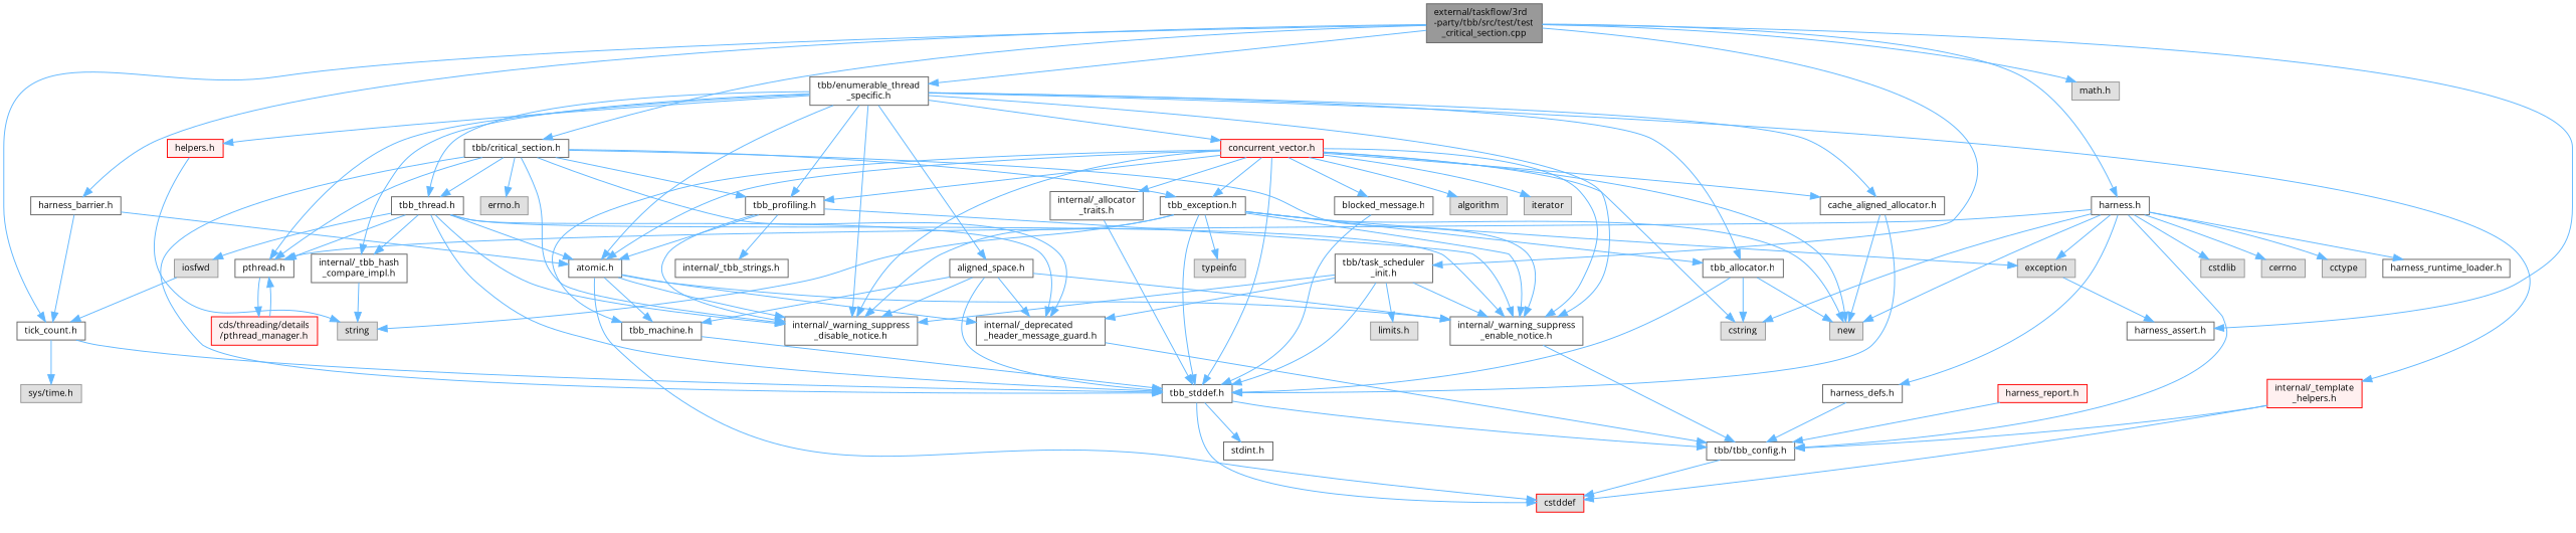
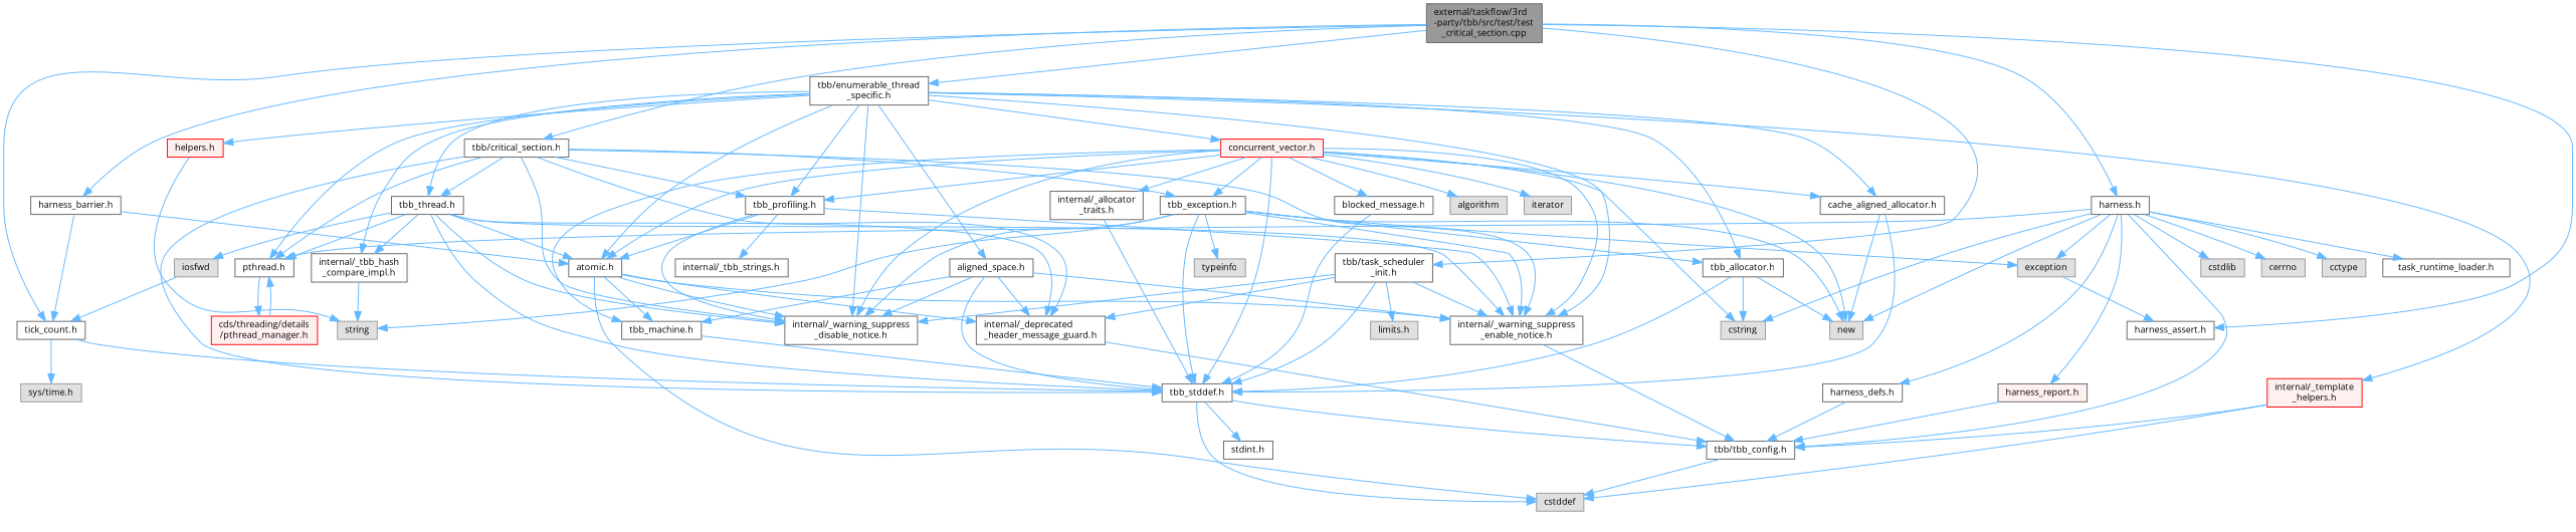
  digraph {
    fontname="Open Sans"
    node [color=grey40 fillcolor=white fontname="Open Sans" fontsize=10 shape=box style=filled]
    edge [color=steelblue1 fontname="Open Sans" fontsize=10 labelfontname=Helvetica labelfontsize=10 style=solid]
    n1 [color=gray40 fillcolor=grey60 fontcolor=black height=0.2 label="external/taskflow/3rd\l-party/tbb/src/test/test\l_critical_section.cpp" width=0.4]
    n2 [height=0.2 label="tbb/critical_section.h" width=0.4]
    n3 [height=0.2 label="tick_count.h" width=0.4]
    n4 [height=0.2 label="tbb/task_scheduler\l_init.h" width=0.4]
    n5 [height=0.2 label="tbb/enumerable_thread\l_specific.h" width=0.4]
    n6 [height=0.2 label="harness_assert.h" width=0.4]
    n7 [height=0.2 label="harness.h" width=0.4]
-   n8 [color=grey60 fillcolor="#E0E0E0" height=0.2 label="math.h" width=0.4]
    n9 [height=0.2 label="harness_barrier.h" width=0.4]
    n10 [height=0.2 label="internal/_deprecated\l_header_message_guard.h" width=0.4]
    n11 [height=0.2 label="internal/_warning_suppress\l_enable_notice.h" width=0.4]
    n12 [height=0.2 label="pthread.h" width=0.4]
-   n13 [color=grey60 fillcolor="#E0E0E0" height=0.2 label="errno.h" width=0.4]
    n14 [height=0.2 label="tbb_stddef.h" width=0.4]
    n15 [height=0.2 label="tbb_thread.h" width=0.4]
    n16 [height=0.2 label="internal/_warning_suppress\l_disable_notice.h" width=0.4]
    n17 [height=0.2 label="tbb_exception.h" width=0.4]
    n18 [height=0.2 label="tbb_profiling.h" width=0.4]
    n19 [color=grey60 fillcolor="#E0E0E0" height=0.2 label="sys/time.h" width=0.4]
    n20 [color=grey60 fillcolor="#E0E0E0" height=0.2 label="limits.h" width=0.4]
    n21 [height=0.2 label="atomic.h" width=0.4]
    n22 [height=0.2 label="internal/_tbb_hash\l_compare_impl.h" width=0.4]
    n23 [height=0.2 label="tbb_allocator.h" width=0.4]
    n24 [color=red fillcolor="#FFF0F0" height=0.2 label="concurrent_vector.h" width=0.4]
    n25 [height=0.2 label="cache_aligned_allocator.h" width=0.4]
    n26 [height=0.2 label="aligned_space.h" width=0.4]
    n27 [color=red fillcolor="#FFF0F0" height=0.2 label="internal/_template\l_helpers.h" width=0.4]
    n28 [color=red fillcolor="#FFF0F0" height=0.2 label="helpers.h" width=0.4]
    n29 [height=0.2 label="tbb/tbb_config.h" width=0.4]
    n30 [color=grey60 fillcolor="#E0E0E0" height=0.2 label=exception width=0.4]
    n31 [color=grey60 fillcolor="#E0E0E0" height=0.2 label=new width=0.4]
    n32 [color=grey60 fillcolor="#E0E0E0" height=0.2 label=cstring width=0.4]
    n33 [height=0.2 label="harness_defs.h" width=0.4]
    n34 [color=grey60 fillcolor="#E0E0E0" height=0.2 label=cstdlib width=0.4]
    n35 [color=grey60 fillcolor="#E0E0E0" height=0.2 label=cerrno width=0.4]
    n36 [color=grey60 fillcolor="#E0E0E0" height=0.2 label=cctype width=0.4]
-   n37 [height=0.2 label="harness_runtime_loader.h" width=0.4]
-   n38 [color=red fillcolor="#FFF0F0" height=0.2 label="harness_report.h" width=0.4]
+   n37 [height=0.2 label="task_runtime_loader.h" width=0.4]
+   n38 [fillcolor="#FFF0F0" height=0.2 label="harness_report.h" width=0.4]
    n39 [color=red fillcolor="#FFF0F0" height=0.2 label="cds/threading/details\l/pthread_manager.h" width=0.4]
-   n40 [color=red fillcolor="#E0E0E0" height=0.2 label=cstddef width=0.4]
+   n40 [color=grey60 fillcolor="#E0E0E0" height=0.2 label=cstddef width=0.4]
    n41 [height=0.2 label="stdint.h" width=0.4]
    n42 [color=grey60 fillcolor="#E0E0E0" height=0.2 label=iosfwd width=0.4]
    n43 [color=grey60 fillcolor="#E0E0E0" height=0.2 label=string width=0.4]
    n44 [color=grey60 fillcolor="#E0E0E0" height=0.2 label=typeinfo width=0.4]
    n45 [height=0.2 label="internal/_tbb_strings.h" width=0.4]
    n46 [height=0.2 label="tbb_machine.h" width=0.4]
    n47 [height=0.2 label="blocked_message.h" width=0.4]
    n48 [color=grey60 fillcolor="#E0E0E0" height=0.2 label=algorithm width=0.4]
    n49 [color=grey60 fillcolor="#E0E0E0" height=0.2 label=iterator width=0.4]
    n50 [height=0.2 label="internal/_allocator\l_traits.h" width=0.4]
    n1 -> n2
    n1 -> n3
    n1 -> n4
    n1 -> n5
    n1 -> n6
    n1 -> n7
-   n1 -> n8
    n1 -> n9
    n2 -> n10
    n2 -> n11
    n2 -> n12
-   n2 -> n13
    n2 -> n14
    n2 -> n15
    n2 -> n16
    n2 -> n17
    n2 -> n18
    n3 -> n14
    n3 -> n19
    n4 -> n10
    n4 -> n11
    n4 -> n14
    n4 -> n16
    n4 -> n20
    n5 -> n11
    n5 -> n12
    n5 -> n15
    n5 -> n16
    n5 -> n18
    n5 -> n21
    n5 -> n22
    n5 -> n23
    n5 -> n24
    n5 -> n25
    n5 -> n26
    n5 -> n27
    n5 -> n28
    n7 -> n12
    n7 -> n29
    n7 -> n30
    n7 -> n31
    n7 -> n32
    n7 -> n33
    n7 -> n34
    n7 -> n35
    n7 -> n36
    n7 -> n37
+   n7 -> n38
    n9 -> n3
    n9 -> n21
    n10 -> n29
    n11 -> n29
    n12 -> n39
    n14 -> n29
    n14 -> n40
    n14 -> n41
    n15 -> n10
    n15 -> n11
    n15 -> n12
    n15 -> n14
    n15 -> n16
    n15 -> n21
    n15 -> n22
    n15 -> n42
    n17 -> n11
    n17 -> n14
    n17 -> n16
    n17 -> n23
    n17 -> n30
    n17 -> n31
    n17 -> n43
    n17 -> n44
    n18 -> n11
    n18 -> n16
    n18 -> n21
    n18 -> n45
    n21 -> n10
    n21 -> n11
    n21 -> n16
    n21 -> n40
    n21 -> n46
    n22 -> n43
    n23 -> n14
    n23 -> n31
    n23 -> n32
    n24 -> n11
    n24 -> n14
    n24 -> n16
    n24 -> n17
    n24 -> n18
    n24 -> n21
    n24 -> n25
    n24 -> n31
    n24 -> n32
    n24 -> n46
    n24 -> n47
    n24 -> n48
    n24 -> n49
    n24 -> n50
    n25 -> n14
    n25 -> n31
    n26 -> n10
    n26 -> n11
    n26 -> n14
    n26 -> n16
    n26 -> n46
    n27 -> n29
    n27 -> n40
    n28 -> n43
    n29 -> n40
    n30 -> n6
    n33 -> n29
    n38 -> n29
    n39 -> n12
    n42 -> n3
    n46 -> n14
    n47 -> n14
    n50 -> n14
  }
